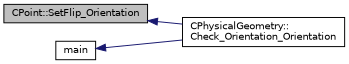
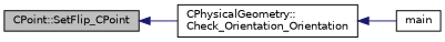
  digraph {
    rankdir=LR
    node [color=black fillcolor=white fontname=Helvetica fontsize=10 shape=record style=filled]
    edge [color=midnightblue dir=back fontname=Helvetica fontsize=10 labelfontname=Helvetica labelfontsize=10 style=solid]
-   n1 [fillcolor=grey75 fontcolor=black height=0.2 label="CPoint::SetFlip_Orientation" width=0.4]
+   n1 [fillcolor=grey75 fontcolor=black height=0.2 label="CPoint::SetFlip_CPoint" width=0.4]
    n2 [height=0.2 label="CPhysicalGeometry::\lCheck_Orientation_Orientation" width=0.4]
    n3 [height=0.2 label=main width=0.4]
    n1 -> n2
-   n3 -> n2
+   n2 -> n3
  }
